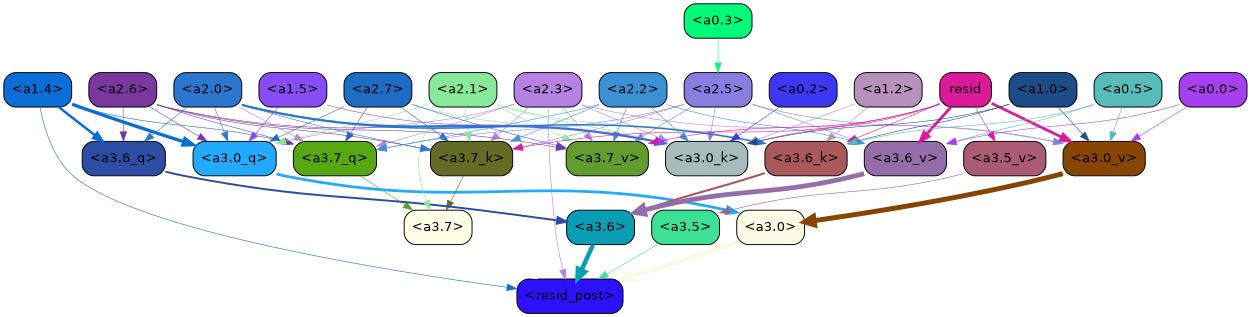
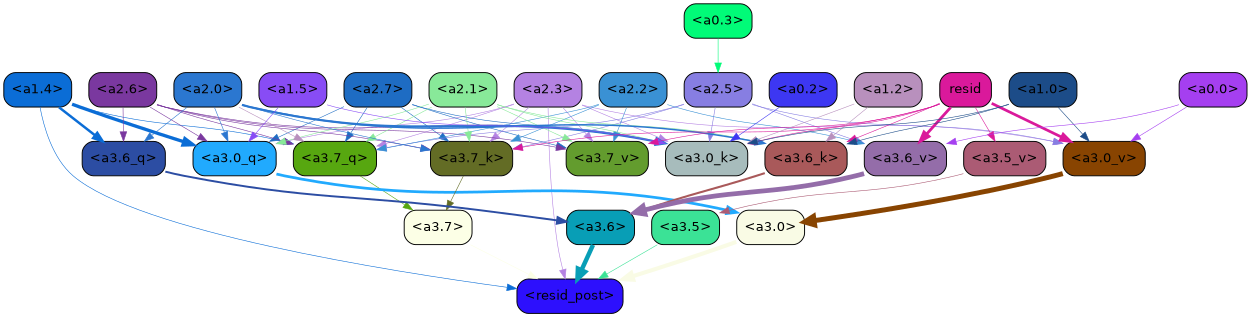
  strict digraph {
    splines=true
    node [color=black fontname=Helvetica shape=box style="filled, rounded"]
    edge [color="#b482e2" penwidth=0.6]
    "<a3.7>" [fillcolor="#fcffe6"]
    "<resid_post>" [fillcolor="#2d10fd"]
    "<a3.6>" [fillcolor="#089eb6"]
    "<a3.5>" [fillcolor="#3be296"]
    "<a3.0>" [fillcolor="#f9fbe5"]
    "<a2.3>" [fillcolor="#b482e2"]
    "<a3.7_q>" [fillcolor="#57a710"]
    "<a3.0_q>" [fillcolor="#21aafe"]
    "<a3.7_k>" [fillcolor="#636c25"]
    "<a3.0_k>" [fillcolor="#a7bcbc"]
    "<a3.7_v>" [fillcolor="#639c2e"]
    "<a3.0_v>" [fillcolor="#884401"]
    "<a1.4>" [fillcolor="#0b6dd6"]
    "<a3.6_q>" [fillcolor="#2c4da3"]
    "<a3.6_k>" [fillcolor="#a9595a"]
    "<a3.6_v>" [fillcolor="#946da9"]
    "<a3.5_v>" [fillcolor="#ab5b74"]
    "<a2.7>" [fillcolor="#1e6cc3"]
    "<a2.6>" [fillcolor="#7a389f"]
    "<a2.5>" [fillcolor="#877ee2"]
    "<a2.2>" [fillcolor="#3a91d4"]
    "<a2.1>" [fillcolor="#88e999"]
    "<a2.0>" [fillcolor="#2b77d0"]
    "<a1.5>" [fillcolor="#884cf5"]
    n25 [fillcolor="#da199b" label=resid]
    "<a1.2>" [fillcolor="#b890bd"]
    "<a1.0>" [fillcolor="#1c4c88"]
-   "<a0.5>" [fillcolor="#57bcb9"]
    "<a0.3>" [fillcolor="#01fb78"]
    "<a0.2>" [fillcolor="#3d37f2"]
    "<a0.0>" [fillcolor="#a53ff0"]
    "<a3.7>" -> "<resid_post>" [color="#fcffe6"]
    "<a3.6>" -> "<resid_post>" [color="#089eb6" penwidth=4.6696330308914185]
    "<a3.5>" -> "<resid_post>" [color="#3be296"]
    "<a3.0>" -> "<resid_post>" [color="#f9fbe5" penwidth=4.282557368278503]
    "<a2.3>" -> "<resid_post>"
    "<a2.3>" -> "<a3.7_q>"
    "<a2.3>" -> "<a3.0_q>"
    "<a2.3>" -> "<a3.7_k>"
    "<a2.3>" -> "<a3.0_k>"
    "<a2.3>" -> "<a3.7_v>"
    "<a2.3>" -> "<a3.0_v>"
    "<a3.7_q>" -> "<a3.7>" [color="#57a710"]
    "<a3.0_q>" -> "<a3.0>" [color="#21aafe" penwidth=2.8638100624084473]
    "<a3.7_k>" -> "<a3.7>" [color="#636c25"]
    "<a3.0_v>" -> "<a3.0>" [color="#884401" penwidth=5.188832879066467]
    "<a1.4>" -> "<resid_post>" [color="#0b6dd6"]
    "<a1.4>" -> "<a3.7_q>" [color="#0b6dd6"]
    "<a1.4>" -> "<a3.0_q>" [color="#0b6dd6" penwidth=3.4971605762839317]
    "<a1.4>" -> "<a3.6_q>" [color="#0b6dd6" penwidth=2.6073555648326874]
    "<a3.6_q>" -> "<a3.6>" [color="#2c4da3" penwidth=2.03758105635643]
    "<a3.6_k>" -> "<a3.6>" [color="#a9595a" penwidth=2.174198240041733]
    "<a3.6_v>" -> "<a3.6>" [color="#946da9" penwidth=5.002329230308533]
    "<a3.5_v>" -> "<a3.5>" [color="#ab5b74"]
    "<a2.7>" -> "<a3.7_q>" [color="#1e6cc3"]
    "<a2.7>" -> "<a3.0_q>" [color="#1e6cc3"]
    "<a2.7>" -> "<a3.7_k>" [color="#1e6cc3"]
-   "<a2.7>" -> "<a3.0_k>" [color="#88e999"]
+   "<a2.7>" -> "<a3.0_k>" [color="#1e6cc3"]
    "<a2.7>" -> "<a3.7_v>" [color="#1e6cc3"]
    "<a2.6>" -> "<a3.7_q>" [color="#7a389f"]
    "<a2.6>" -> "<a3.0_q>" [color="#7a389f"]
    "<a2.6>" -> "<a3.7_k>" [color="#7a389f"]
    "<a2.6>" -> "<a3.0_k>" [color="#7a389f"]
    "<a2.6>" -> "<a3.7_v>" [color="#7a389f"]
    "<a2.6>" -> "<a3.6_q>" [color="#7a389f"]
    "<a2.5>" -> "<a3.7_q>" [color="#877ee2"]
    "<a2.5>" -> "<a3.7_k>" [color="#877ee2"]
    "<a2.5>" -> "<a3.0_k>" [color="#877ee2"]
-   "<a2.5>" -> "<a3.7_v>" [color="#877ee2"]
    "<a2.5>" -> "<a3.0_v>" [color="#877ee2"]
    "<a2.5>" -> "<a3.6_v>" [color="#877ee2"]
    "<a2.2>" -> "<a3.7_q>" [color="#3a91d4"]
    "<a2.2>" -> "<a3.7_k>" [color="#3a91d4"]
-   "<a2.2>" -> "<a3.0_k>" [color="#3a91d4"]
    "<a2.2>" -> "<a3.7_v>" [color="#3a91d4"]
    "<a2.2>" -> "<a3.6_v>" [color="#3a91d4"]
-   "<a2.1>" -> "<a3.7>" [color="#88e999"]
+   "<a2.1>" -> "<a3.7_q>" [color="#88e999"]
    "<a2.1>" -> "<a3.0_q>" [color="#88e999"]
    "<a2.1>" -> "<a3.7_k>" [color="#88e999"]
    "<a2.1>" -> "<a3.0_k>" [color="#88e999"]
    "<a2.1>" -> "<a3.7_v>" [color="#88e999"]
    "<a2.1>" -> "<a3.6_k>" [color="#88e999"]
    "<a2.0>" -> "<a3.7_q>" [color="#b890bd"]
    "<a2.0>" -> "<a3.0_q>" [color="#2b77d0"]
    "<a2.0>" -> "<a3.7_k>" [color="#2b77d0"]
    "<a2.0>" -> "<a3.0_k>" [color="#2b77d0" penwidth=2.270527422428131]
    "<a2.0>" -> "<a3.6_q>" [color="#2b77d0"]
    "<a2.0>" -> "<a3.6_k>" [color="#2b77d0" penwidth=1.5568191409111023]
    "<a1.5>" -> "<a3.0_q>" [color="#884cf5"]
    "<a1.5>" -> "<a3.0_k>" [color="#884cf5"]
    n25 -> "<a3.7_k>" [color="#da199b"]
    n25 -> "<a3.0_k>" [color="#da199b"]
    n25 -> "<a3.7_v>" [color="#da199b"]
    n25 -> "<a3.0_v>" [color="#da199b" penwidth=2.8686431646347046]
    n25 -> "<a3.6_k>" [color="#da199b"]
    n25 -> "<a3.6_v>" [color="#da199b" penwidth=2.9588699340820312]
    n25 -> "<a3.5_v>" [color="#da199b"]
    "<a1.2>" -> "<a3.0_k>" [color="#b890bd"]
    "<a1.2>" -> "<a3.6_k>" [color="#b890bd"]
    "<a1.0>" -> "<a3.0_k>" [color="#1c4c88"]
    "<a1.0>" -> "<a3.0_v>" [color="#1c4c88"]
    "<a1.0>" -> "<a3.6_k>" [color="#1c4c88"]
-   "<a0.5>" -> "<a3.0_v>" [color="#57bcb9" penwidth=0.6421224474906921]
-   "<a0.5>" -> "<a3.6_k>" [color="#57bcb9"]
-   "<a0.5>" -> "<a3.6_v>" [color="#57bcb9"]
    "<a0.3>" -> "<a2.5>" [color="#01fb78"]
    "<a0.2>" -> "<a3.0_k>" [color="#3d37f2"]
    "<a0.0>" -> "<a3.0_v>" [color="#a53ff0"]
    "<a0.0>" -> "<a3.6_v>" [color="#a53ff0"]
  }
